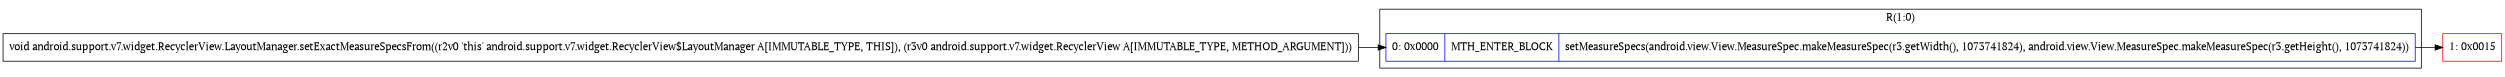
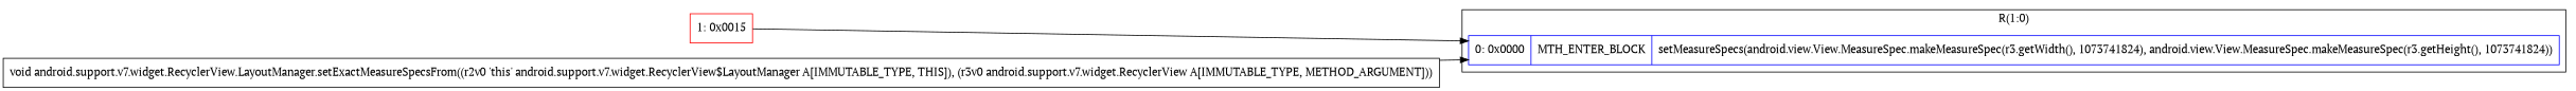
  digraph {
    rankdir=LR
    fontname="PT Serif"
    node [shape=record fontname="PT Serif"]
    edge [fontname="PT Serif"]
    n1 [color=blue label="{0\:\ 0x0000|MTH_ENTER_BLOCK\l|setMeasureSpecs(android.view.View.MeasureSpec.makeMeasureSpec(r3.getWidth(), 1073741824), android.view.View.MeasureSpec.makeMeasureSpec(r3.getHeight(), 1073741824))\l}"]
    n2 [color=red label="{1\:\ 0x0015}"]
    n3 [label="{void android.support.v7.widget.RecyclerView.LayoutManager.setExactMeasureSpecsFrom((r2v0 'this' android.support.v7.widget.RecyclerView$LayoutManager A[IMMUTABLE_TYPE, THIS]), (r3v0 android.support.v7.widget.RecyclerView A[IMMUTABLE_TYPE, METHOD_ARGUMENT])) }"]
    subgraph cluster_1 {
      label="R(1:0)"
      n1
    }
-   n1 -> n2
+   n2 -> n1
    n3 -> n1
  }
